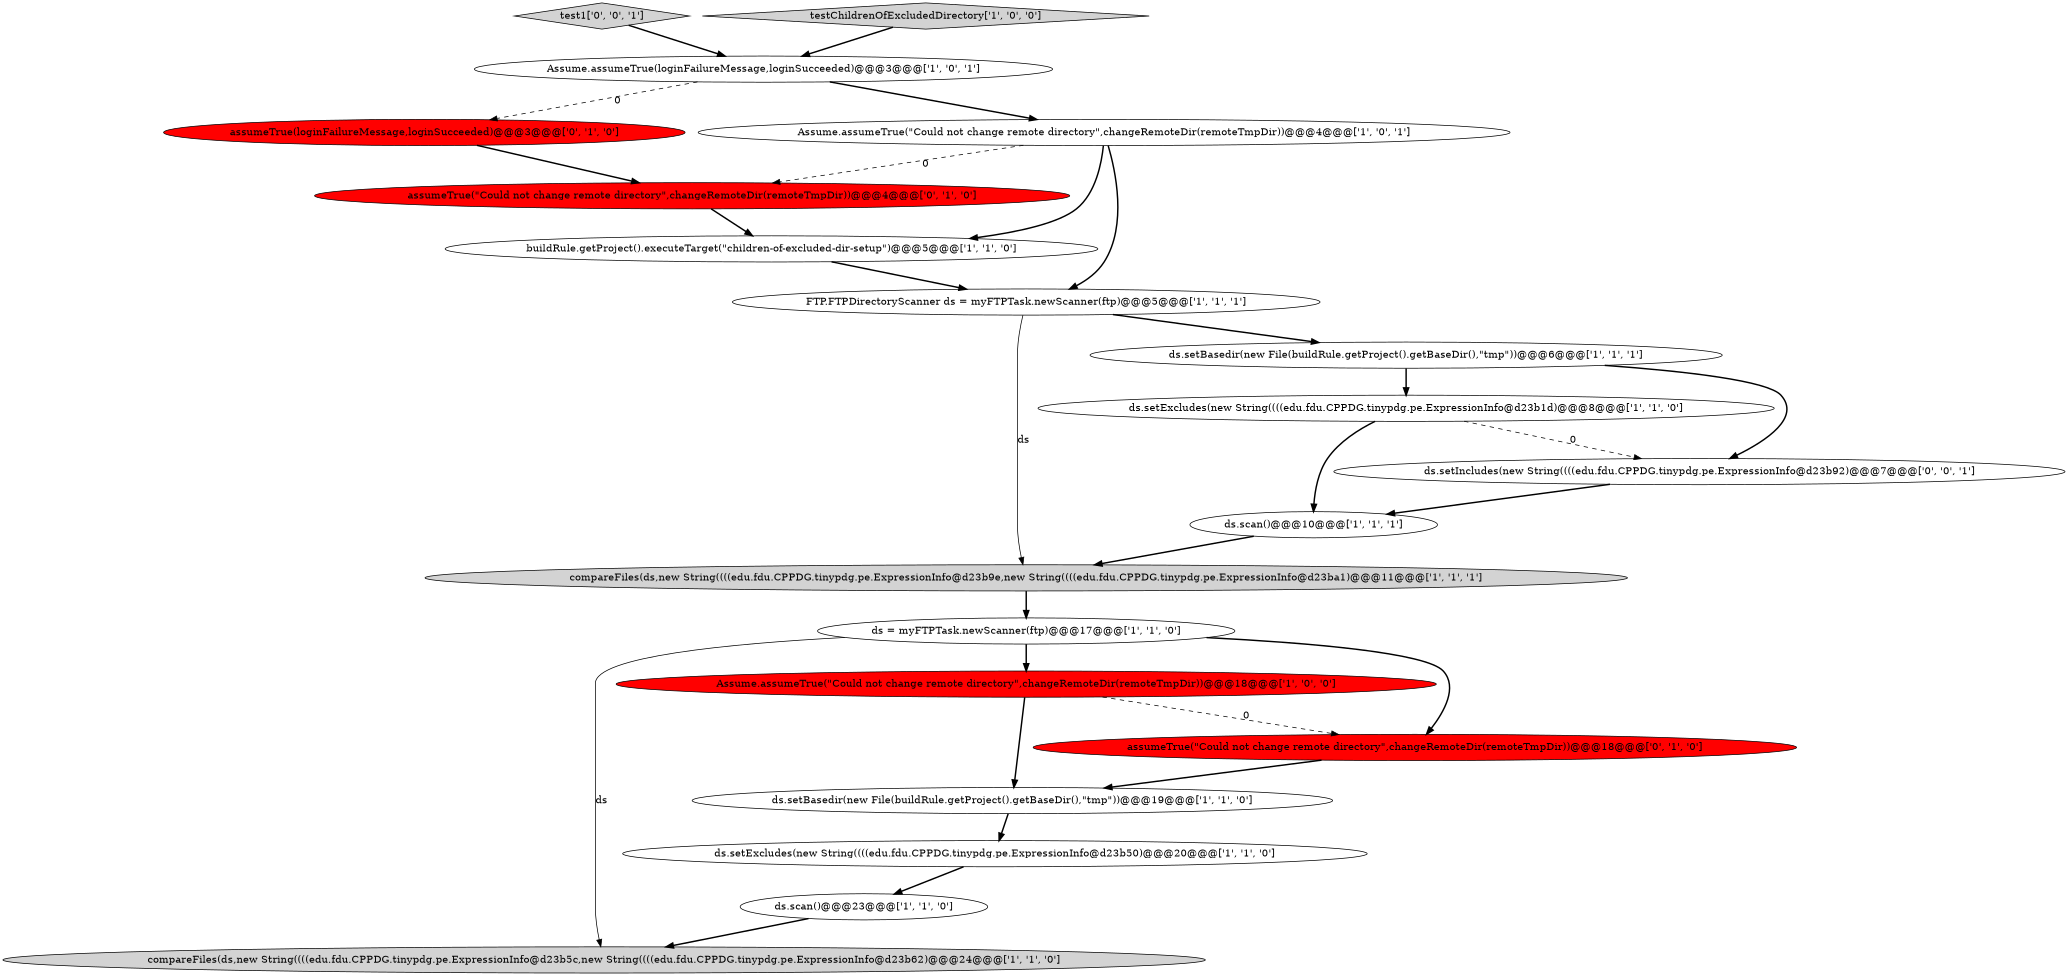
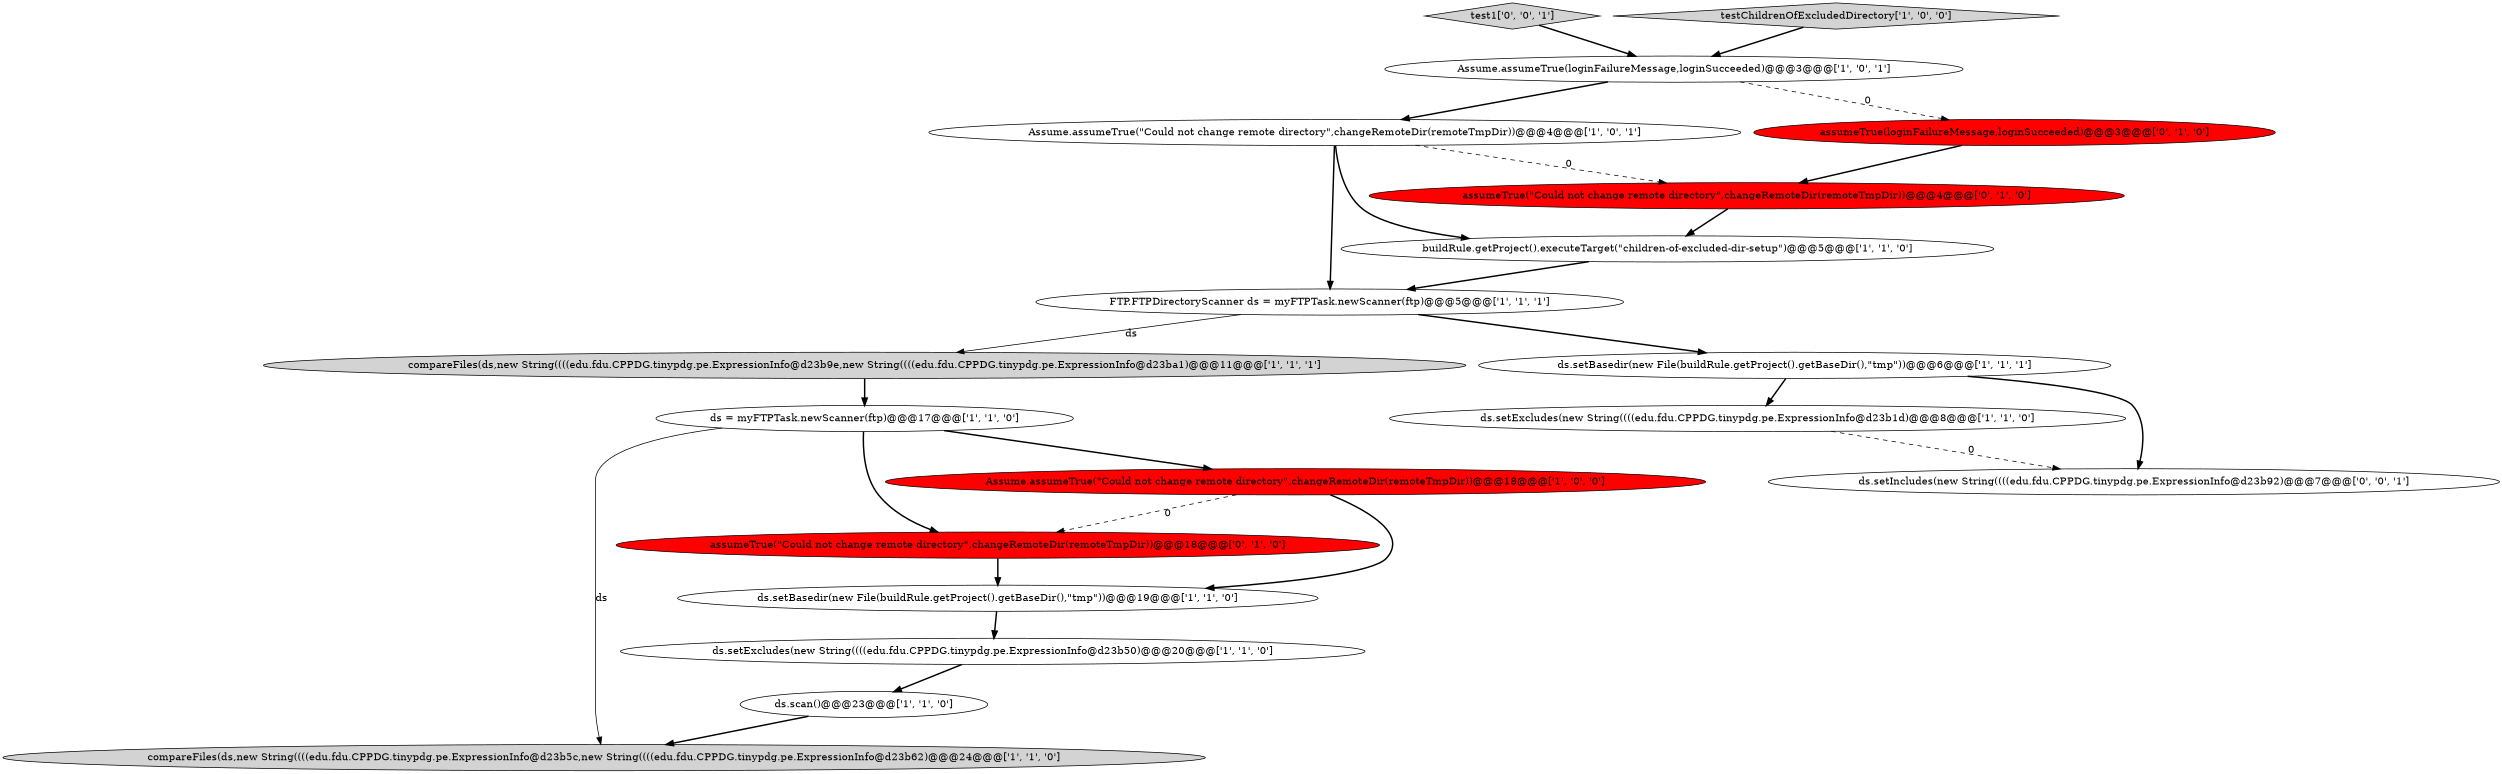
  digraph {
    node [fillcolor=white shape=ellipse style=filled]
    edge [style=bold]
    n1 [label="FTP.FTPDirectoryScanner ds = myFTPTask.newScanner(ftp)@@@5@@@['1', '1', '1']"]
    n2 [fillcolor=lightgray label="compareFiles(ds,new String((((edu.fdu.CPPDG.tinypdg.pe.ExpressionInfo@d23b9e,new String((((edu.fdu.CPPDG.tinypdg.pe.ExpressionInfo@d23ba1)@@@11@@@['1', '1', '1']"]
    n3 [label="ds.setBasedir(new File(buildRule.getProject().getBaseDir(),\"tmp\"))@@@6@@@['1', '1', '1']"]
    n4 [label="ds = myFTPTask.newScanner(ftp)@@@17@@@['1', '1', '0']"]
    n5 [label="ds.setExcludes(new String((((edu.fdu.CPPDG.tinypdg.pe.ExpressionInfo@d23b1d)@@@8@@@['1', '1', '0']"]
    n6 [label="ds.setIncludes(new String((((edu.fdu.CPPDG.tinypdg.pe.ExpressionInfo@d23b92)@@@7@@@['0', '0', '1']"]
    n7 [label="ds.setExcludes(new String((((edu.fdu.CPPDG.tinypdg.pe.ExpressionInfo@d23b50)@@@20@@@['1', '1', '0']"]
    n8 [label="ds.scan()@@@23@@@['1', '1', '0']"]
    n9 [fillcolor=lightgray label="compareFiles(ds,new String((((edu.fdu.CPPDG.tinypdg.pe.ExpressionInfo@d23b5c,new String((((edu.fdu.CPPDG.tinypdg.pe.ExpressionInfo@d23b62)@@@24@@@['1', '1', '0']"]
-   n10 [label="ds.scan()@@@10@@@['1', '1', '1']"]
    n11 [fillcolor=red label="assumeTrue(\"Could not change remote directory\",changeRemoteDir(remoteTmpDir))@@@18@@@['0', '1', '0']"]
    n12 [fillcolor=red label="Assume.assumeTrue(\"Could not change remote directory\",changeRemoteDir(remoteTmpDir))@@@18@@@['1', '0', '0']"]
    n13 [label="ds.setBasedir(new File(buildRule.getProject().getBaseDir(),\"tmp\"))@@@19@@@['1', '1', '0']"]
    n14 [label="Assume.assumeTrue(\"Could not change remote directory\",changeRemoteDir(remoteTmpDir))@@@4@@@['1', '0', '1']"]
    n15 [label="buildRule.getProject().executeTarget(\"children-of-excluded-dir-setup\")@@@5@@@['1', '1', '0']"]
    n16 [fillcolor=red label="assumeTrue(\"Could not change remote directory\",changeRemoteDir(remoteTmpDir))@@@4@@@['0', '1', '0']"]
    n17 [label="Assume.assumeTrue(loginFailureMessage,loginSucceeded)@@@3@@@['1', '0', '1']"]
    n18 [fillcolor=red label="assumeTrue(loginFailureMessage,loginSucceeded)@@@3@@@['0', '1', '0']"]
    n19 [fillcolor=lightgray label="test1['0', '0', '1']" shape=diamond]
    n20 [fillcolor=lightgray label="testChildrenOfExcludedDirectory['1', '0', '0']" shape=diamond]
    n1 -> n2 [label=ds style=solid]
    n1 -> n3
    n2 -> n4
    n3 -> n5
    n3 -> n6
    n4 -> n9 [label=ds style=solid]
    n4 -> n11
    n4 -> n12
    n5 -> n6 [label=0 style=dashed]
-   n5 -> n10
-   n6 -> n10
    n7 -> n8
    n8 -> n9
-   n10 -> n2
    n11 -> n13
    n12 -> n11 [label=0 style=dashed]
    n12 -> n13
    n13 -> n7
    n14 -> n1
    n14 -> n15
    n14 -> n16 [label=0 style=dashed]
    n15 -> n1
    n16 -> n15
    n17 -> n14
    n17 -> n18 [label=0 style=dashed]
    n18 -> n16
    n19 -> n17
    n20 -> n17
  }
